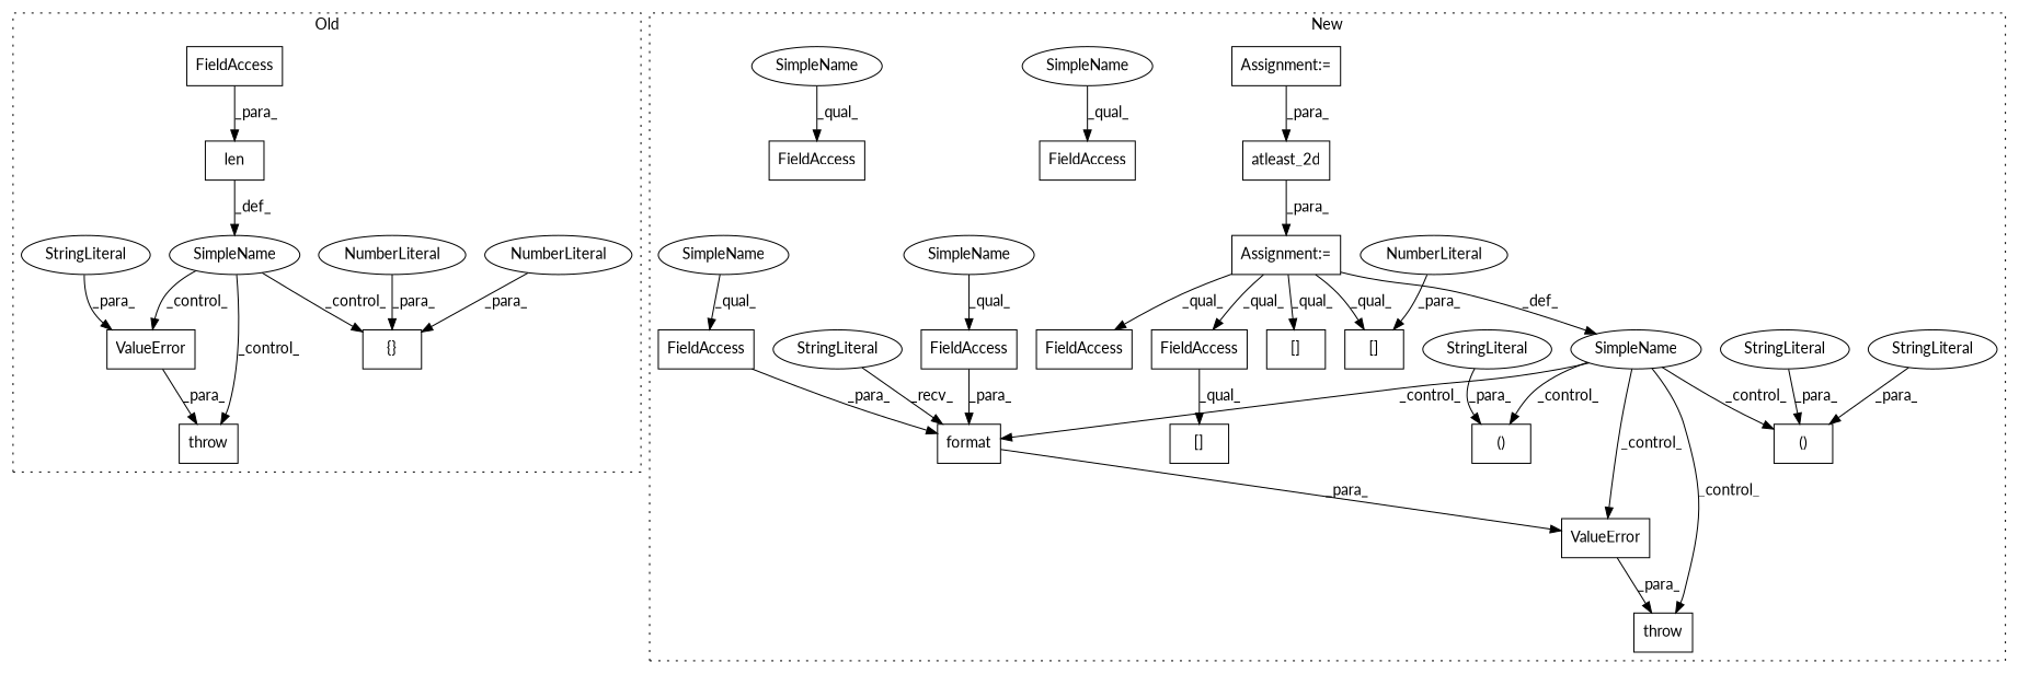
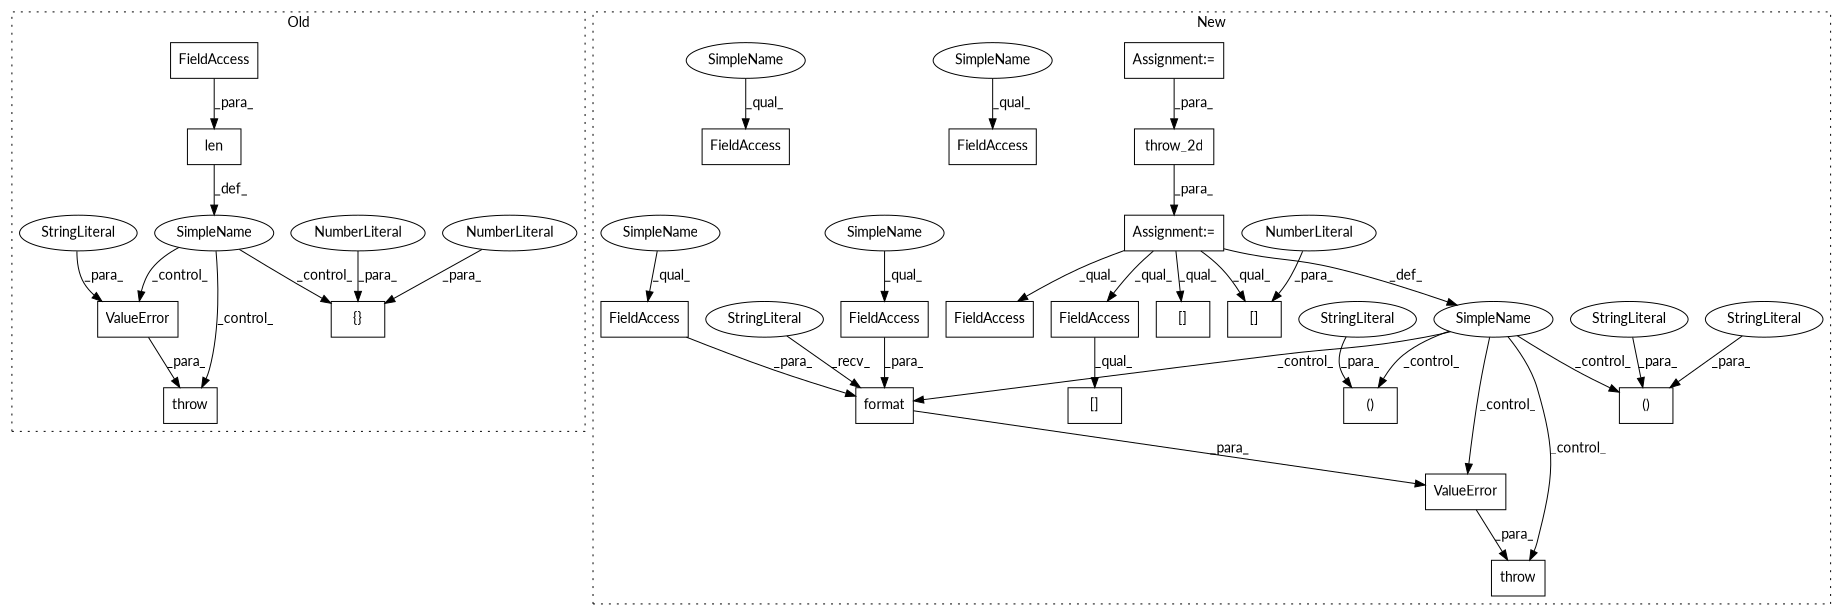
  digraph {
    fontname=Lato
    node [a=22 fontname=Lato l=1 shape=box]
    edge [fontname=Lato]
    n1 [a=53 l=6 label=throw s=2195]
    n2 [a=42 label=SimpleName shape=ellipse l=""]
    n3 [a=32 l="4,1" label=len s="1513,1518"]
    n4 [label=FieldAccess s=1517]
    n5 [a=32 l="11,1" label=ValueError s="2201,2242"]
    n6 [a=4 l="1,1" label="{}" s="1944,1948"]
    n7 [a=34 label=NumberLiteral s=1945 shape=ellipse]
    n8 [a=34 label=NumberLiteral s=1947 shape=ellipse]
    n9 [a=45 l=30 label=StringLiteral s=2212 shape=ellipse]
-   n10 [a=32 l="11,1" label=atleast_2d s="2555,2567"]
+   n10 [a=32 l="11,1" label=throw_2d s="2555,2567"]
    n11 [a=106 l=47 label="()" s=3326]
    n12 [l=7 label=FieldAccess s=3019]
    n13 [a=106 l=30 label="()" s=3155]
    n14 [l=7 label=FieldAccess s=2644]
    n15 [a=32 l="11,1" label=ValueError s="3404,3513"]
    n16 [a=2 l="8,1" label="[]" s="2603,2612"]
    n17 [a=32 l="7,1" label=format s="3466,3512"]
    n18 [l=7 label=FieldAccess s=3485]
    n19 [l=7 label=FieldAccess s=3505]
    n20 [a=2 l="8,1" label="[]" s="3019,3028"]
    n21 [a=34 label=NumberLiteral s=2611 shape=ellipse]
    n22 [l=7 label=FieldAccess s=3493]
    n23 [l=7 label=FieldAccess s=3473]
    n24 [a=42 label=SimpleName shape=ellipse l=""]
    n25 [a=45 l=50 label=StringLiteral s=3415 shape=ellipse]
    n26 [a=45 l=18 label=StringLiteral s=3326 shape=ellipse]
    n27 [a=45 l=16 label=StringLiteral s=3169 shape=ellipse]
    n28 [a=45 l=16 label=StringLiteral s=3357 shape=ellipse]
    n29 [a=53 l=6 label=throw s=3398]
    n30 [a=7 label="Assignment:=" s=2548]
    n31 [a=7 label="Assignment:=" s=2437]
    n32 [a=2 l="8,1" label="[]" s="2614,2623"]
    n33 [a=42 l=3 label=SimpleName s=3493 shape=ellipse]
    n34 [a=42 l=3 label=SimpleName s=3505 shape=ellipse]
    n35 [a=42 l=3 label=SimpleName s=3473 shape=ellipse]
    n36 [a=42 l=3 label=SimpleName s=3485 shape=ellipse]
    subgraph cluster_1 {
      label=Old
      style=dotted
      n1
      n2
      n3
      n4
      n5
      n6
      n7
      n8
      n9
    }
    subgraph cluster_2 {
      label=New
      style=dotted
      n10
      n11
      n12
      n13
      n14
      n15
      n16
      n17
      n18
      n19
      n20
      n21
      n22
      n23
      n24
      n25
      n26
      n27
      n28
      n29
      n30
      n31
      n32
      n33
      n34
      n35
      n36
    }
    n2 -> n1 [label=_control_]
    n2 -> n5 [label=_control_]
    n2 -> n6 [label=_control_]
    n3 -> n2 [label=_def_]
    n4 -> n3 [label=_para_]
    n5 -> n1 [label=_para_]
    n7 -> n6 [label=_para_]
    n8 -> n6 [label=_para_]
    n9 -> n5 [label=_para_]
    n10 -> n30 [label=_para_]
    n12 -> n20 [label=_qual_]
    n15 -> n29 [label=_para_]
    n17 -> n15 [label=_para_]
    n18 -> n17 [label=_para_]
    n19 -> n17 [label=_para_]
    n21 -> n16 [label=_para_]
    n24 -> n11 [label=_control_]
    n24 -> n13 [label=_control_]
    n24 -> n15 [label=_control_]
    n24 -> n17 [label=_control_]
    n24 -> n29 [label=_control_]
    n25 -> n17 [label=_recv_]
    n26 -> n11 [label=_para_]
    n27 -> n13 [label=_para_]
    n28 -> n11 [label=_para_]
    n30 -> n12 [label=_qual_]
    n30 -> n14 [label=_qual_]
    n30 -> n16 [label=_qual_]
    n30 -> n24 [label=_def_]
    n30 -> n32 [label=_qual_]
    n31 -> n10 [label=_para_]
    n33 -> n22 [label=_qual_]
    n34 -> n19 [label=_qual_]
    n35 -> n23 [label=_qual_]
    n36 -> n18 [label=_qual_]
  }
